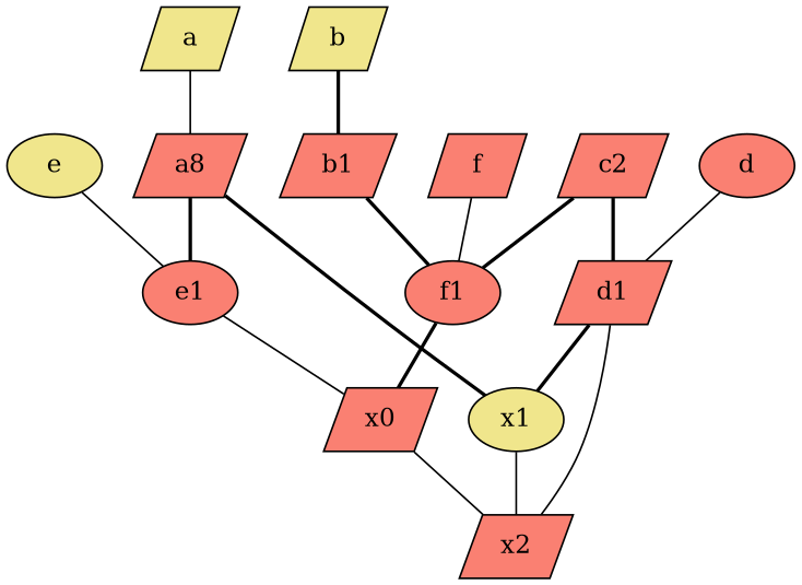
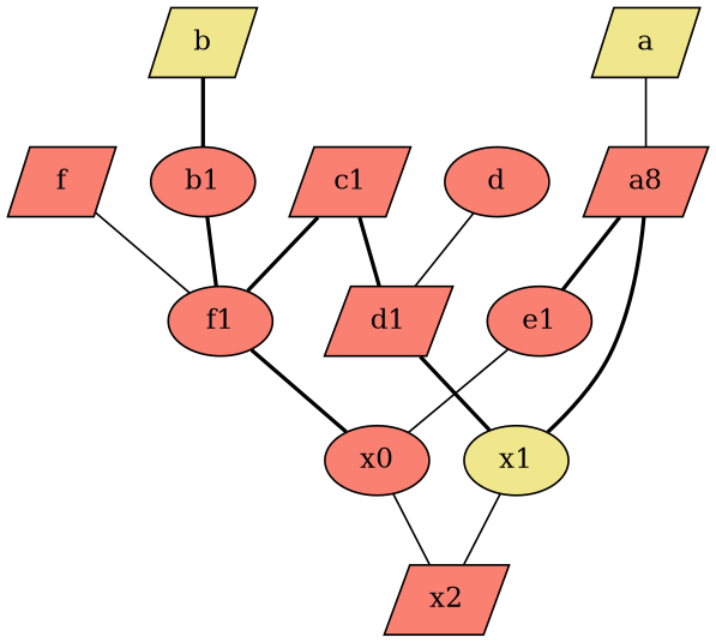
  graph {
    node [fillcolor=salmon labelfontsize=50 shape=ellipse style=filled]
    edge [style=solid]
    e1
-   x0 [shape=parallelogram]
+   x0
    x2 [shape=parallelogram]
-   c1 [shape=parallelogram label=c2]
+   c1 [shape=parallelogram]
    d1 [shape=parallelogram]
    f1
    x1 [fillcolor=khaki]
    b [fillcolor=khaki shape=parallelogram]
-   b1 [shape=parallelogram]
+   b1
    a [fillcolor=khaki shape=parallelogram]
    n11 [label=a8 shape=parallelogram]
    f [shape=parallelogram]
-   e [fillcolor=khaki]
    d
    e1 -- x0
    x0 -- x2
    c1 -- d1 [style=bold]
    c1 -- f1 [style=bold]
-   d1 -- x2
    d1 -- x1 [style=bold]
    f1 -- x0 [style=bold]
    x1 -- x2
    b -- b1 [style=bold]
    b1 -- f1 [style=bold]
    a -- n11
    n11 -- e1 [style=bold]
    n11 -- x1 [style=bold]
    f -- f1
-   e -- e1
    d -- d1
  }
